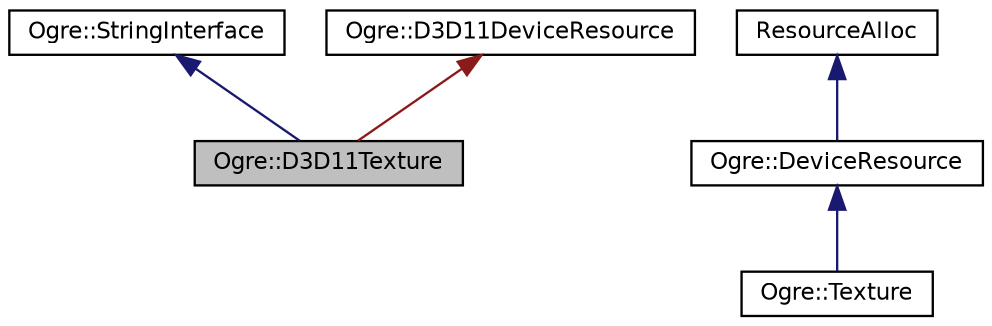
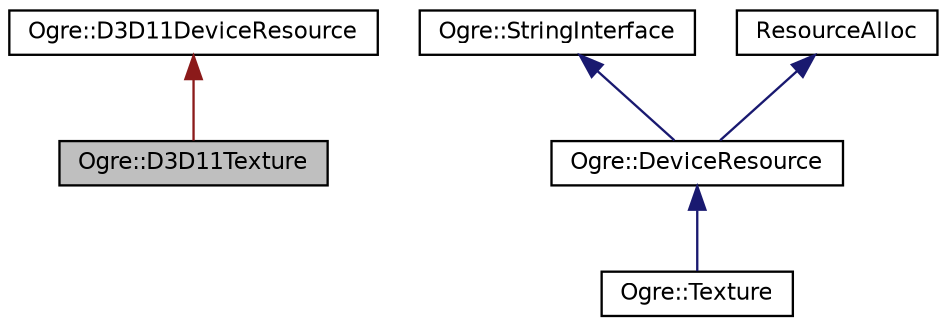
  digraph {
    node [color=black fontname=Helvetica fontsize=10 shape=record]
    edge [color=midnightblue dir=back fontname=Helvetica fontsize=10 labelfontname=Helvetica labelfontsize=10 style=solid]
    n1 [fillcolor=grey75 fontcolor=black height=0.2 label="Ogre::D3D11Texture" style=filled width=0.4]
    n2 [height=0.2 label="Ogre::Texture" width=0.4]
    n3 [height=0.2 label="Ogre::DeviceResource" width=0.4]
    n4 [height=0.2 label="Ogre::StringInterface" width=0.4]
    n5 [height=0.2 label=ResourceAlloc width=0.4]
    n6 [height=0.2 label="Ogre::D3D11DeviceResource" width=0.4]
    n3 -> n2
-   n4 -> n1
+   n4 -> n3
    n5 -> n3
    n6 -> n1 [color=firebrick4]
  }
